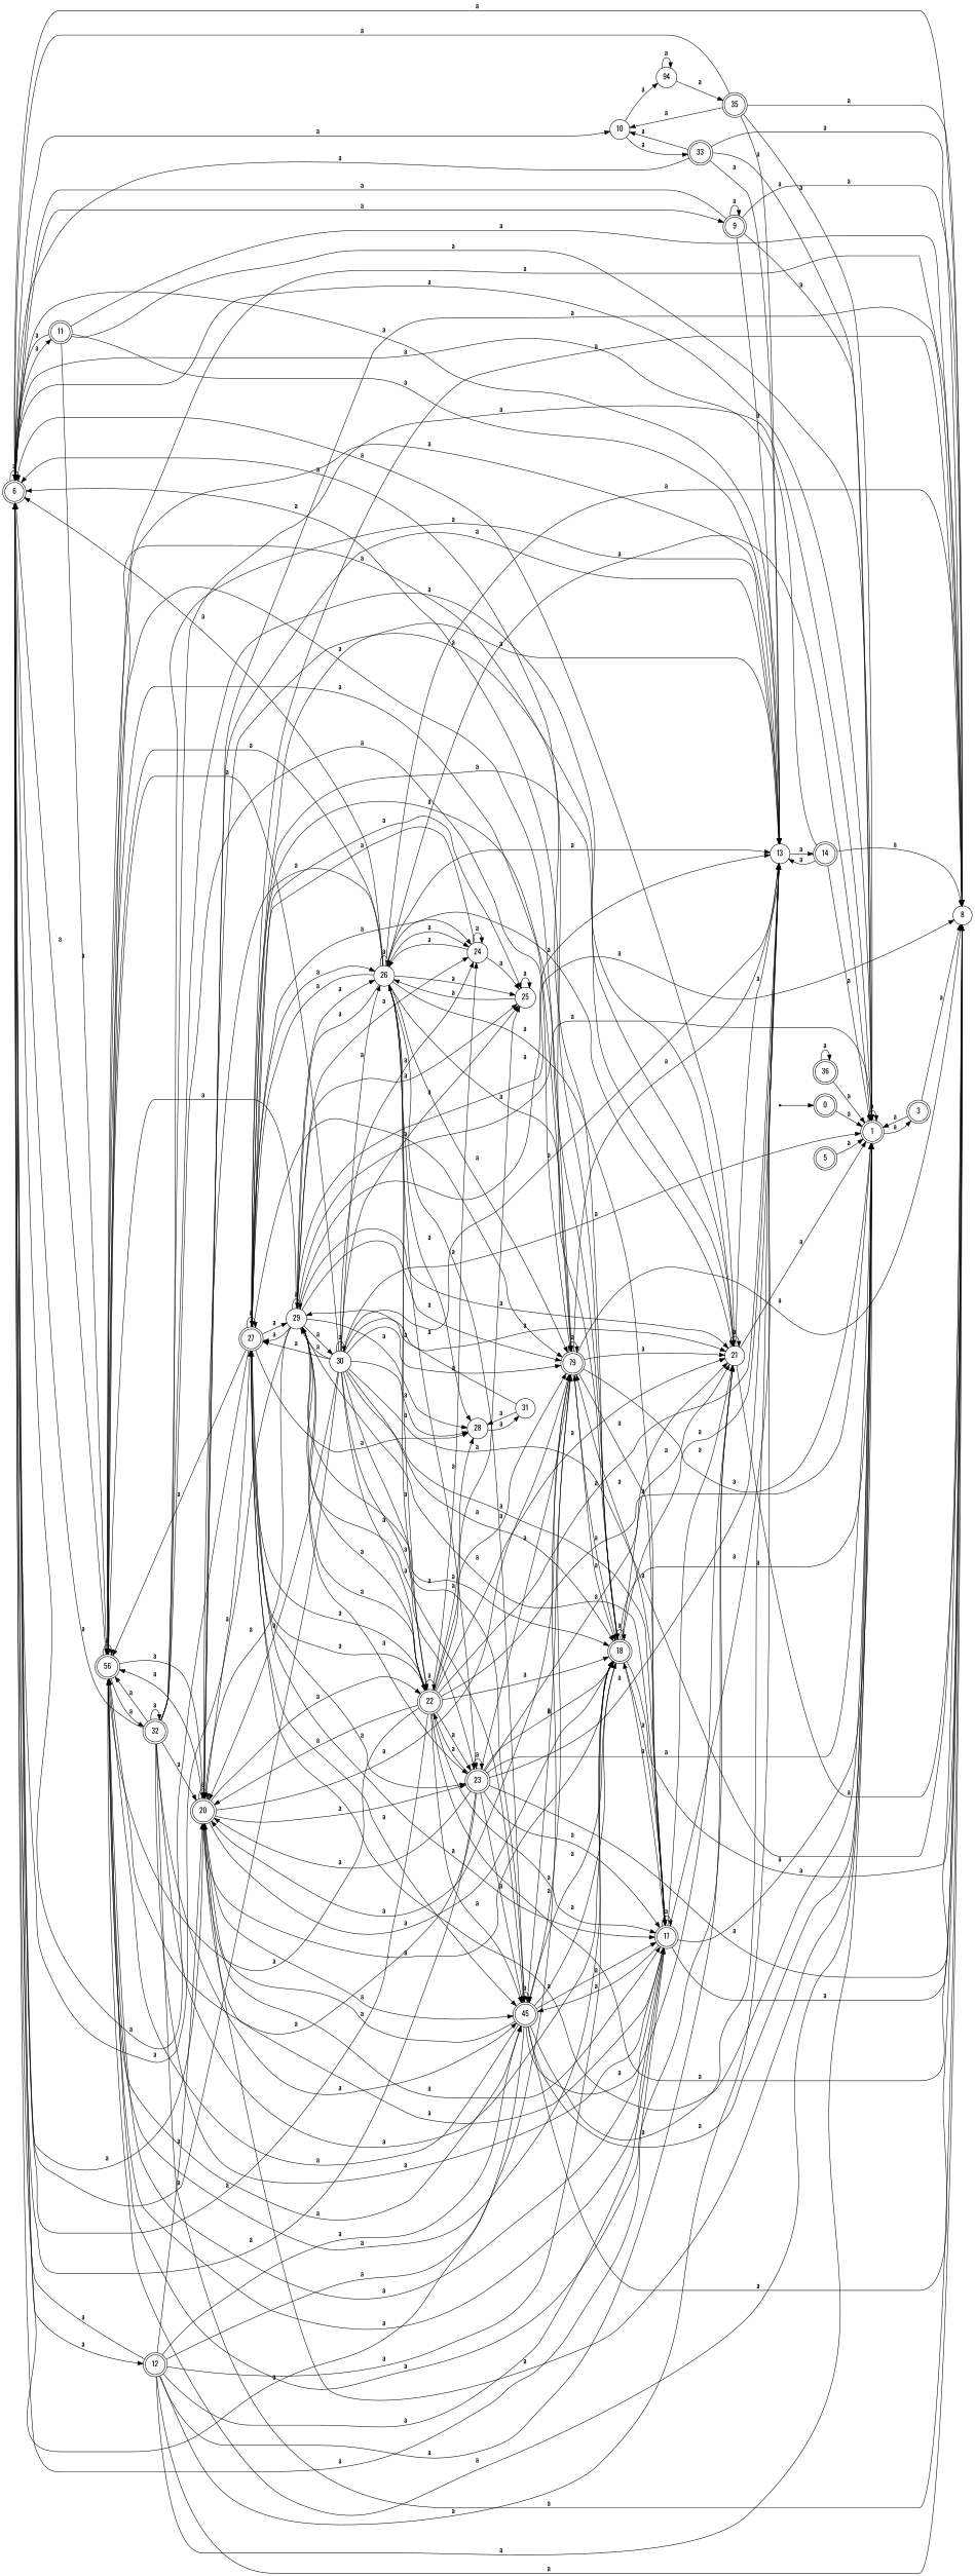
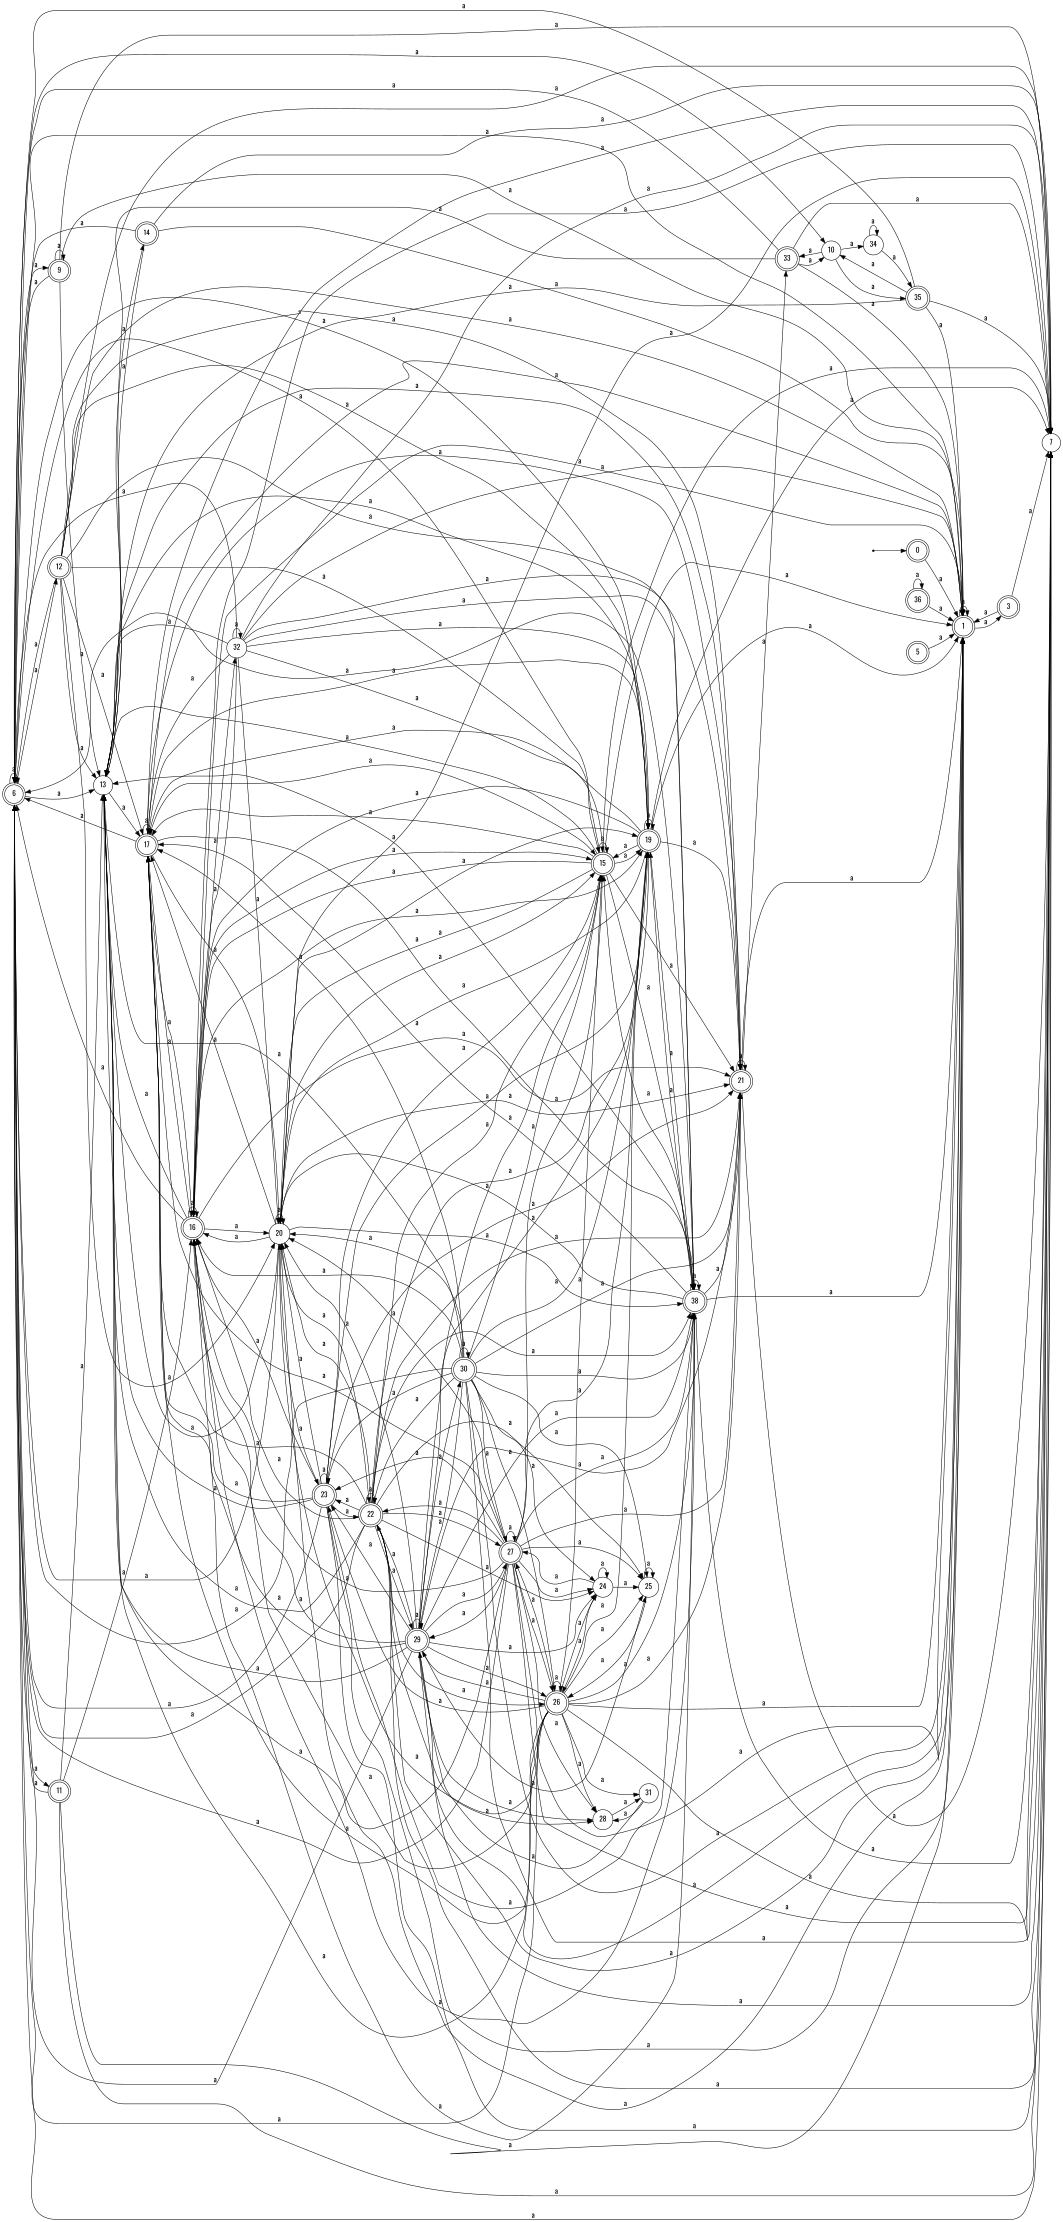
  digraph {
    fontname=Oswald
    rankdir=LR
    node [fontname=Oswald shape=doublecircle]
    edge [fontname=Oswald]
    dummy0 [shape=point]
    0
    1
    3
-   7 [shape=circle label=8]
+   7 [shape=circle]
    36
    6
    9
    10 [shape=circle]
    11
    12
    13 [shape=circle]
    5
    33
-   34 [shape=circle label=94]
+   34 [shape=circle]
    35
-   16 [label=56]
-   15 [label=45]
+   16
+   15
    17
-   18
-   19 [label=79]
-   20
-   21 [shape=circle]
+   18 [label=38]
+   19
+   20 [shape=circle]
+   21
    14
-   32
+   32 [shape=circle]
    22
    23
    24 [shape=circle]
    25 [shape=circle]
-   26 [shape=circle]
+   26
    27
    28 [shape=circle]
-   29 [shape=circle]
+   29
    31 [shape=circle]
-   30 [shape=circle]
+   30
    dummy0 -> 0
    0 -> 1 [label=a]
    1 -> 1 [label=a]
    1 -> 3 [label=a]
    3 -> 1 [label=a]
    3 -> 7 [label=a]
    36 -> 1 [label=a]
    36 -> 36 [label=a]
    6 -> 1 [label=a]
    6 -> 7 [label=a]
    6 -> 6 [label=a]
    6 -> 9 [label=a]
    6 -> 10 [label=a]
    6 -> 11 [label=a]
    6 -> 12 [label=a]
    6 -> 13 [label=a]
    9 -> 1 [label=a]
    9 -> 7 [label=a]
    9 -> 6 [label=a]
    9 -> 9 [label=a]
    9 -> 13 [label=a]
    10 -> 33 [label=a]
    10 -> 34 [label=a]
+   10 -> 35 [label=a]
    11 -> 1 [label=a]
    11 -> 7 [label=a]
    11 -> 6 [label=a]
    11 -> 13 [label=a]
    11 -> 16 [label=a]
    12 -> 1 [label=a]
    12 -> 7 [label=a]
    12 -> 6 [label=a]
    12 -> 13 [label=a]
    12 -> 15 [label=a]
    12 -> 17 [label=a]
    12 -> 18 [label=a]
    12 -> 19 [label=a]
    12 -> 20 [label=a]
    12 -> 21 [label=a]
    13 -> 14 [label=a]
    5 -> 1 [label=a]
    33 -> 1 [label=a]
    33 -> 7 [label=a]
    33 -> 6 [label=a]
    33 -> 10 [label=a]
    33 -> 13 [label=a]
    34 -> 34 [label=a]
    34 -> 35 [label=a]
    35 -> 1 [label=a]
    35 -> 7 [label=a]
    35 -> 6 [label=a]
    35 -> 10 [label=a]
    35 -> 13 [label=a]
    16 -> 1 [label=a]
    16 -> 7 [label=a]
    16 -> 6 [label=a]
    16 -> 13 [label=a]
    16 -> 16 [label=a]
    16 -> 15 [label=a]
    16 -> 17 [label=a]
    16 -> 18 [label=a]
    16 -> 19 [label=a]
    16 -> 20 [label=a]
    16 -> 21 [label=a]
    16 -> 32 [label=a]
    15 -> 1 [label=a]
    15 -> 7 [label=a]
    15 -> 6 [label=a]
    15 -> 13 [label=a]
    15 -> 16 [label=a]
    15 -> 15 [label=a]
    15 -> 17 [label=a]
    15 -> 18 [label=a]
    15 -> 19 [label=a]
    15 -> 20 [label=a]
    15 -> 21 [label=a]
    17 -> 1 [label=a]
    17 -> 7 [label=a]
    17 -> 6 [label=a]
-   17 -> 13 [label=a]
+   13 -> 17 [label=a]
    17 -> 16 [label=a]
    17 -> 15 [label=a]
    17 -> 17 [label=a]
    17 -> 18 [label=a]
    17 -> 19 [label=a]
    17 -> 20 [label=a]
    17 -> 21 [label=a]
    18 -> 1 [label=a]
    18 -> 7 [label=a]
    18 -> 6 [label=a]
    18 -> 13 [label=a]
    18 -> 16 [label=a]
    18 -> 15 [label=a]
    18 -> 17 [label=a]
    18 -> 18 [label=a]
    18 -> 19 [label=a]
    18 -> 20 [label=a]
    18 -> 21 [label=a]
    19 -> 1 [label=a]
    19 -> 7 [label=a]
    19 -> 6 [label=a]
    19 -> 13 [label=a]
    19 -> 16 [label=a]
    19 -> 15 [label=a]
    19 -> 17 [label=a]
    19 -> 18 [label=a]
    19 -> 19 [label=a]
    19 -> 20 [label=a]
    19 -> 21 [label=a]
    20 -> 1 [label=a]
    20 -> 7 [label=a]
    20 -> 6 [label=a]
    20 -> 13 [label=a]
    20 -> 16 [label=a]
    20 -> 15 [label=a]
    20 -> 17 [label=a]
    20 -> 18 [label=a]
    20 -> 19 [label=a]
    20 -> 20 [label=a]
    20 -> 21 [label=a]
    20 -> 22 [label=a]
    20 -> 23 [label=a]
    21 -> 1 [label=a]
    21 -> 7 [label=a]
-   21 -> 6 [label=a]
+   21 -> 33 [label=a]
    21 -> 13 [label=a]
    21 -> 21 [label=a]
    14 -> 1 [label=a]
    14 -> 7 [label=a]
    14 -> 6 [label=a]
    14 -> 13 [label=a]
    32 -> 1 [label=a]
    32 -> 7 [label=a]
    32 -> 6 [label=a]
    32 -> 13 [label=a]
    32 -> 16 [label=a]
    32 -> 15 [label=a]
    32 -> 17 [label=a]
    32 -> 18 [label=a]
    32 -> 19 [label=a]
    32 -> 20 [label=a]
    32 -> 21 [label=a]
    32 -> 32 [label=a]
    22 -> 1 [label=a]
    22 -> 7 [label=a]
    22 -> 6 [label=a]
    22 -> 13 [label=a]
    22 -> 16 [label=a]
    22 -> 15 [label=a]
    22 -> 17 [label=a]
    22 -> 18 [label=a]
    22 -> 19 [label=a]
    22 -> 20 [label=a]
    22 -> 21 [label=a]
    22 -> 22 [label=a]
    22 -> 23 [label=a]
    22 -> 24 [label=a]
    22 -> 25 [label=a]
    22 -> 26 [label=a]
    22 -> 27 [label=a]
    22 -> 28 [label=a]
    22 -> 29 [label=a]
    23 -> 1 [label=a]
    23 -> 7 [label=a]
    23 -> 6 [label=a]
    23 -> 13 [label=a]
    23 -> 16 [label=a]
    23 -> 15 [label=a]
    23 -> 17 [label=a]
    23 -> 18 [label=a]
    23 -> 19 [label=a]
    23 -> 20 [label=a]
    23 -> 21 [label=a]
    23 -> 22 [label=a]
    23 -> 23 [label=a]
    24 -> 24 [label=a]
    24 -> 25 [label=a]
    24 -> 26 [label=a]
    24 -> 27 [label=a]
    25 -> 25 [label=a]
    25 -> 26 [label=a]
    26 -> 1 [label=a]
    26 -> 7 [label=a]
    26 -> 6 [label=a]
    26 -> 13 [label=a]
    26 -> 16 [label=a]
    26 -> 15 [label=a]
    26 -> 17 [label=a]
    26 -> 18 [label=a]
    26 -> 19 [label=a]
    26 -> 20 [label=a]
    26 -> 21 [label=a]
-   26 -> 22 [label=a]
+   26 -> 31 [label=a]
    26 -> 23 [label=a]
    26 -> 24 [label=a]
    26 -> 25 [label=a]
    26 -> 26 [label=a]
    26 -> 27 [label=a]
    26 -> 28 [label=a]
    26 -> 29 [label=a]
    27 -> 1 [label=a]
    27 -> 7 [label=a]
    27 -> 6 [label=a]
    27 -> 13 [label=a]
    27 -> 16 [label=a]
    27 -> 15 [label=a]
    27 -> 17 [label=a]
    27 -> 18 [label=a]
    27 -> 19 [label=a]
-   20 -> 27 [label=a]
+   27 -> 20 [label=a]
    27 -> 21 [label=a]
    27 -> 22 [label=a]
    27 -> 23 [label=a]
    27 -> 24 [label=a]
    27 -> 25 [label=a]
    27 -> 26 [label=a]
    27 -> 27 [label=a]
    27 -> 28 [label=a]
    27 -> 29 [label=a]
    28 -> 31 [label=a]
    29 -> 1 [label=a]
    29 -> 7 [label=a]
    29 -> 6 [label=a]
    29 -> 13 [label=a]
    29 -> 16 [label=a]
    29 -> 15 [label=a]
    29 -> 17 [label=a]
    29 -> 18 [label=a]
    29 -> 19 [label=a]
    29 -> 20 [label=a]
    29 -> 21 [label=a]
    29 -> 22 [label=a]
    29 -> 23 [label=a]
    29 -> 24 [label=a]
    29 -> 25 [label=a]
    29 -> 26 [label=a]
    29 -> 27 [label=a]
    29 -> 28 [label=a]
    29 -> 29 [label=a]
    29 -> 30 [label=a]
    31 -> 28 [label=a]
    31 -> 29 [label=a]
    30 -> 1 [label=a]
    30 -> 7 [label=a]
    30 -> 6 [label=a]
    30 -> 13 [label=a]
    30 -> 16 [label=a]
    30 -> 15 [label=a]
    30 -> 17 [label=a]
    30 -> 18 [label=a]
    30 -> 19 [label=a]
    30 -> 20 [label=a]
    30 -> 21 [label=a]
    30 -> 22 [label=a]
    30 -> 23 [label=a]
    30 -> 24 [label=a]
    30 -> 25 [label=a]
    30 -> 26 [label=a]
    30 -> 27 [label=a]
-   30 -> 28 [label=a]
    30 -> 29 [label=a]
    30 -> 30 [label=a]
  }
